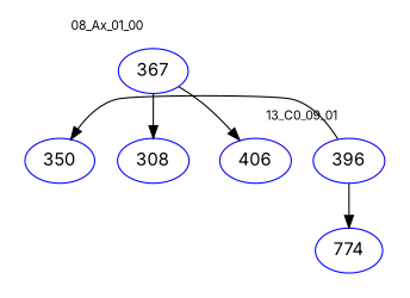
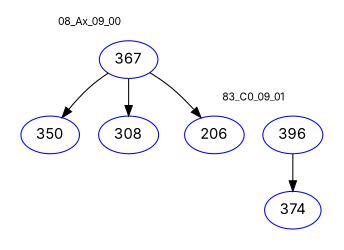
  digraph {
    fontname=Inter
    node [color=blue fontname=Inter]
    edge [color=black fontname=Inter]
    n1 [label=367]
    n2 [label=350]
    n3 [label=308]
    n4 [label=396]
-   n5 [label=774]
-   n6 [label=406]
+   n5 [label=374]
+   n6 [label=206]
    subgraph cluster_1 {
      color=white
      fontsize=10
-     label="08_Ax_01_00"
+     label="08_Ax_09_00"
      n1
      n2
      n3
    }
    subgraph cluster_2 {
      color=white
      fontsize=10
-     label="13_C0_09_01"
+     label="83_C0_09_01"
      n4
      n5
      n6
    }
-   n4 -> n2
+   n1 -> n2
    n1 -> n3
    n1 -> n6
    n4 -> n5
  }
